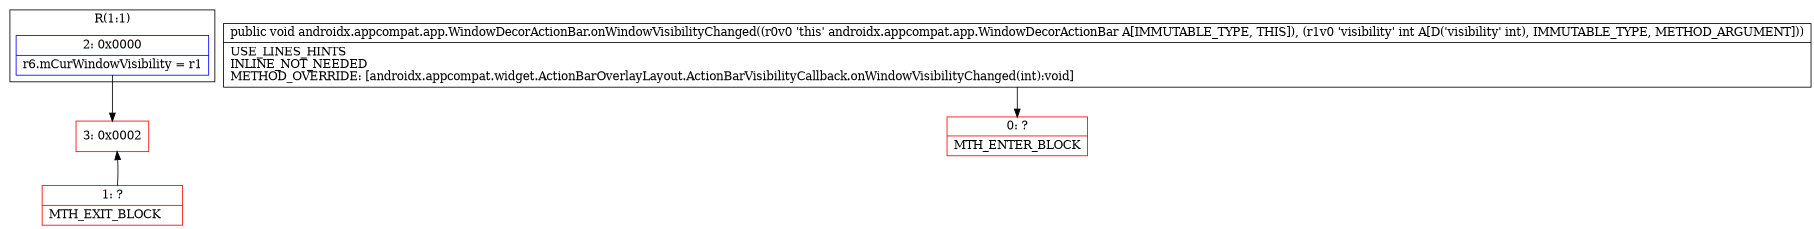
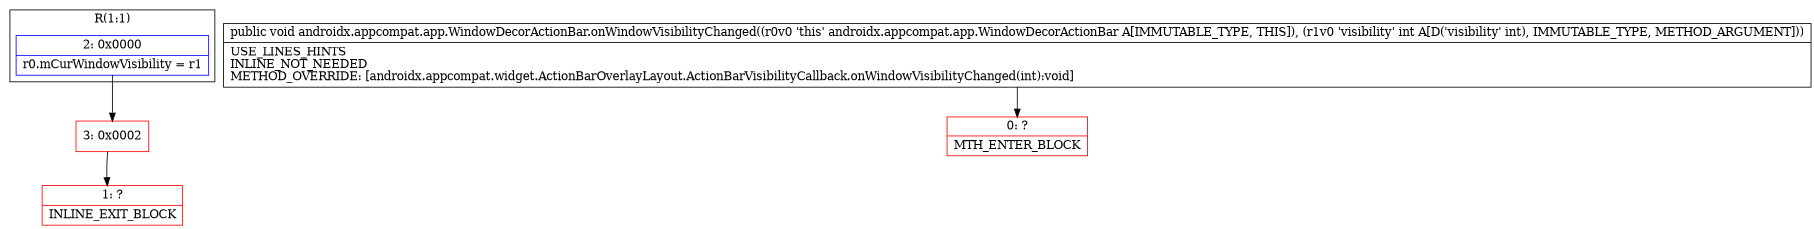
  digraph {
    node [color=red shape=record]
-   n1 [color=blue label="{2\:\ 0x0000|r6.mCurWindowVisibility = r1\l}"]
+   n1 [color=blue label="{2\:\ 0x0000|r0.mCurWindowVisibility = r1\l}"]
    n2 [label="{3\:\ 0x0002}"]
-   n3 [label="{1\:\ ?|MTH_EXIT_BLOCK\l}"]
+   n3 [label="{1\:\ ?|INLINE_EXIT_BLOCK\l}"]
    n4 [label="{0\:\ ?|MTH_ENTER_BLOCK\l}"]
    n5 [label="{public void androidx.appcompat.app.WindowDecorActionBar.onWindowVisibilityChanged((r0v0 'this' androidx.appcompat.app.WindowDecorActionBar A[IMMUTABLE_TYPE, THIS]), (r1v0 'visibility' int A[D('visibility' int), IMMUTABLE_TYPE, METHOD_ARGUMENT]))  | USE_LINES_HINTS\lINLINE_NOT_NEEDED\lMETHOD_OVERRIDE: [androidx.appcompat.widget.ActionBarOverlayLayout.ActionBarVisibilityCallback.onWindowVisibilityChanged(int):void]\l}" color=""]
    subgraph cluster_1 {
      label="R(1:1)"
      n1
    }
    n1 -> n2
-   n3 -> n2
+   n2 -> n3
    n5 -> n4
  }
